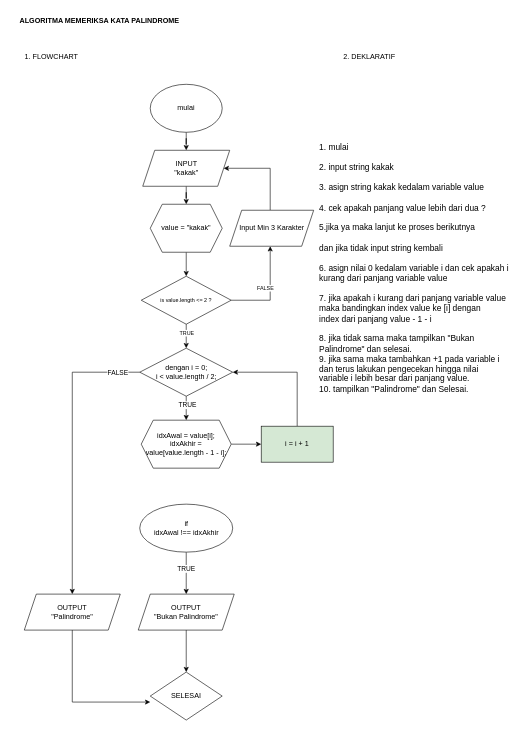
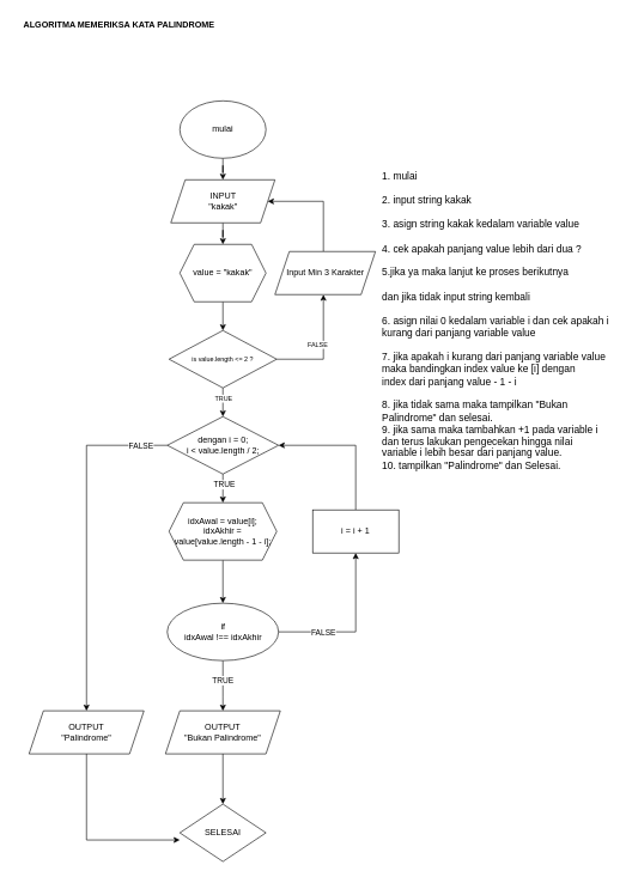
  <mxCell id="0" />
  <mxCell id="1" parent="0" />
  <mxCell id="2" value="&lt;b&gt;ALGORITMA MEMERIKSA KATA PALINDROME&lt;/b&gt;" style="text;html=1;align=center;verticalAlign=middle;resizable=0;points=[];autosize=1;strokeColor=none;fillColor=none;" vertex="1" parent="1"><mxGeometry x="20" y="20" width="290" height="30" as="geometry" /></mxCell>
- <mxCell id="3" value="1. FLOWCHART" style="text;html=1;align=center;verticalAlign=middle;resizable=0;points=[];autosize=1;strokeColor=none;fillColor=none;" vertex="1" parent="1"><mxGeometry x="30" y="80" width="110" height="30" as="geometry" /></mxCell>
  <mxCell id="4" style="edgeStyle=orthogonalEdgeStyle;rounded=0;orthogonalLoop=1;jettySize=auto;html=1;entryX=0.5;entryY=0;entryDx=0;entryDy=0;" edge="1" parent="1" source="5" target="7"><mxGeometry relative="1" as="geometry" /></mxCell>
  <mxCell id="5" value="mulai" style="ellipse;whiteSpace=wrap;html=1;" vertex="1" parent="1"><mxGeometry x="250" y="140" width="120" height="80" as="geometry" /></mxCell>
  <mxCell id="6" style="edgeStyle=orthogonalEdgeStyle;rounded=0;orthogonalLoop=1;jettySize=auto;html=1;entryX=0.5;entryY=0;entryDx=0;entryDy=0;" edge="1" parent="1" source="7" target="9"><mxGeometry relative="1" as="geometry" /></mxCell>
  <mxCell id="7" value="INPUT&lt;br&gt;&quot;kakak&quot;" style="shape=parallelogram;perimeter=parallelogramPerimeter;whiteSpace=wrap;html=1;fixedSize=1;" vertex="1" parent="1"><mxGeometry x="237.5" y="250" width="145" height="60" as="geometry" /></mxCell>
  <mxCell id="8" style="edgeStyle=orthogonalEdgeStyle;rounded=0;orthogonalLoop=1;jettySize=auto;html=1;entryX=0.5;entryY=0;entryDx=0;entryDy=0;fontSize=9;" edge="1" parent="1" source="9" target="14"><mxGeometry relative="1" as="geometry" /></mxCell>
  <mxCell id="9" value="value = &quot;kakak&quot;" style="shape=hexagon;perimeter=hexagonPerimeter2;whiteSpace=wrap;html=1;fixedSize=1;" vertex="1" parent="1"><mxGeometry x="250" y="340" width="120" height="80" as="geometry" /></mxCell>
  <mxCell id="10" style="edgeStyle=orthogonalEdgeStyle;rounded=0;orthogonalLoop=1;jettySize=auto;html=1;entryX=0.5;entryY=0;entryDx=0;entryDy=0;fontSize=9;" edge="1" parent="1" source="14" target="19"><mxGeometry relative="1" as="geometry" /></mxCell>
  <mxCell id="11" value="TRUE" style="edgeLabel;html=1;align=center;verticalAlign=middle;resizable=0;points=[];fontSize=9;" connectable="0" vertex="1" parent="10"><mxGeometry x="-0.322" relative="1" as="geometry"><mxPoint as="offset" /></mxGeometry></mxCell>
  <mxCell id="12" style="edgeStyle=orthogonalEdgeStyle;rounded=0;orthogonalLoop=1;jettySize=auto;html=1;fontSize=9;" edge="1" parent="1" source="14" target="37"><mxGeometry relative="1" as="geometry"><mxPoint x="440" y="420" as="targetPoint" /><Array as="points"><mxPoint x="450" y="500" /></Array></mxGeometry></mxCell>
  <mxCell id="13" value="FALSE" style="edgeLabel;html=1;align=center;verticalAlign=middle;resizable=0;points=[];fontSize=9;" connectable="0" vertex="1" parent="12"><mxGeometry x="-0.278" relative="1" as="geometry"><mxPoint y="-21" as="offset" /></mxGeometry></mxCell>
  <mxCell id="14" value="&lt;font style=&quot;font-size: 9px;&quot;&gt;is value.length &amp;lt;= 2 ?&lt;br&gt;&lt;/font&gt;" style="rhombus;whiteSpace=wrap;html=1;" vertex="1" parent="1"><mxGeometry x="235" y="460" width="150" height="80" as="geometry" /></mxCell>
  <mxCell id="15" style="edgeStyle=orthogonalEdgeStyle;rounded=0;orthogonalLoop=1;jettySize=auto;html=1;entryX=0.5;entryY=0;entryDx=0;entryDy=0;" edge="1" parent="1" source="19" target="21"><mxGeometry relative="1" as="geometry" /></mxCell>
  <mxCell id="16" value="TRUE" style="edgeLabel;html=1;align=center;verticalAlign=middle;resizable=0;points=[];" connectable="0" vertex="1" parent="15"><mxGeometry x="-0.297" y="1" relative="1" as="geometry"><mxPoint as="offset" /></mxGeometry></mxCell>
  <mxCell id="17" style="edgeStyle=orthogonalEdgeStyle;rounded=0;orthogonalLoop=1;jettySize=auto;html=1;" edge="1" parent="1" source="19" target="32"><mxGeometry relative="1" as="geometry" /></mxCell>
  <mxCell id="18" value="FALSE" style="edgeLabel;html=1;align=center;verticalAlign=middle;resizable=0;points=[];" connectable="0" vertex="1" parent="17"><mxGeometry x="-0.846" y="2" relative="1" as="geometry"><mxPoint y="-2" as="offset" /></mxGeometry></mxCell>
  <mxCell id="19" value="dengan i = 0;&lt;br&gt;i &amp;lt; value.length / 2;" style="rhombus;whiteSpace=wrap;html=1;" vertex="1" parent="1"><mxGeometry x="232.5" y="580" width="155" height="80" as="geometry" /></mxCell>
- <mxCell id="20" style="edgeStyle=orthogonalEdgeStyle;rounded=0;orthogonalLoop=1;jettySize=auto;html=1;" edge="1" parent="1" source="21" target="28"><mxGeometry relative="1" as="geometry" /></mxCell>
+ <mxCell id="20" style="edgeStyle=orthogonalEdgeStyle;rounded=0;orthogonalLoop=1;jettySize=auto;html=1;entryX=0.5;entryY=0;entryDx=0;entryDy=0;" edge="1" parent="1" source="21" target="26"><mxGeometry relative="1" as="geometry" /></mxCell>
  <mxCell id="21" value="idxAwal = value[i];&lt;br&gt;idxAkhir = value[value.length - 1 - i];" style="shape=hexagon;perimeter=hexagonPerimeter2;whiteSpace=wrap;html=1;fixedSize=1;" vertex="1" parent="1"><mxGeometry x="235" y="700" width="150" height="80" as="geometry" /></mxCell>
  <mxCell id="22" style="edgeStyle=orthogonalEdgeStyle;rounded=0;orthogonalLoop=1;jettySize=auto;html=1;" edge="1" parent="1" source="26"><mxGeometry relative="1" as="geometry"><mxPoint x="310" y="990" as="targetPoint" /><Array as="points"><mxPoint x="310" y="970" /><mxPoint x="310" y="970" /></Array></mxGeometry></mxCell>
  <mxCell id="23" value="TRUE" style="edgeLabel;html=1;align=center;verticalAlign=middle;resizable=0;points=[];" connectable="0" vertex="1" parent="22"><mxGeometry x="-0.226" y="-1" relative="1" as="geometry"><mxPoint as="offset" /></mxGeometry></mxCell>
+ <mxCell id="24" style="edgeStyle=orthogonalEdgeStyle;rounded=0;orthogonalLoop=1;jettySize=auto;html=1;entryX=0.5;entryY=1;entryDx=0;entryDy=0;" edge="1" parent="1" source="26" target="28"><mxGeometry relative="1" as="geometry" /></mxCell>
+ <mxCell id="25" value="FALSE" style="edgeLabel;html=1;align=center;verticalAlign=middle;resizable=0;points=[];" connectable="0" vertex="1" parent="24"><mxGeometry x="-0.32" y="-4" relative="1" as="geometry"><mxPoint x="-12" y="-4" as="offset" /></mxGeometry></mxCell>
  <mxCell id="26" value="if&lt;br&gt;idxAwal !== idxAkhir" style="ellipse;whiteSpace=wrap;html=1;" vertex="1" parent="1"><mxGeometry x="232.5" y="840" width="155" height="80" as="geometry" /></mxCell>
  <mxCell id="27" style="edgeStyle=orthogonalEdgeStyle;rounded=0;orthogonalLoop=1;jettySize=auto;html=1;entryX=1;entryY=0.5;entryDx=0;entryDy=0;" edge="1" parent="1" source="28" target="19"><mxGeometry relative="1" as="geometry"><Array as="points"><mxPoint x="495" y="620" /></Array></mxGeometry></mxCell>
- <mxCell id="28" value="i = i + 1" style="rounded=0;whiteSpace=wrap;html=1;fillColor=#d5e8d4;" vertex="1" parent="1"><mxGeometry x="435" y="710" width="120" height="60" as="geometry" /></mxCell>
+ <mxCell id="28" value="i = i + 1" style="rounded=0;whiteSpace=wrap;html=1;" vertex="1" parent="1"><mxGeometry x="435" y="710" width="120" height="60" as="geometry" /></mxCell>
  <mxCell id="29" style="edgeStyle=orthogonalEdgeStyle;rounded=0;orthogonalLoop=1;jettySize=auto;html=1;entryX=0.5;entryY=0;entryDx=0;entryDy=0;" edge="1" parent="1" source="30" target="33"><mxGeometry relative="1" as="geometry" /></mxCell>
  <mxCell id="30" value="OUTPUT&lt;br&gt;&quot;Bukan Palindrome&quot;" style="shape=parallelogram;perimeter=parallelogramPerimeter;whiteSpace=wrap;html=1;fixedSize=1;" vertex="1" parent="1"><mxGeometry x="230" y="990" width="160" height="60" as="geometry" /></mxCell>
  <mxCell id="31" style="edgeStyle=orthogonalEdgeStyle;rounded=0;orthogonalLoop=1;jettySize=auto;html=1;entryX=0;entryY=0.625;entryDx=0;entryDy=0;entryPerimeter=0;" edge="1" parent="1" source="32" target="33"><mxGeometry relative="1" as="geometry"><Array as="points"><mxPoint x="120" y="1170" /></Array></mxGeometry></mxCell>
  <mxCell id="32" value="OUTPUT&lt;br&gt;&quot;Palindrome&quot;" style="shape=parallelogram;perimeter=parallelogramPerimeter;whiteSpace=wrap;html=1;fixedSize=1;" vertex="1" parent="1"><mxGeometry x="40" y="990" width="160" height="60" as="geometry" /></mxCell>
  <mxCell id="33" value="SELESAI" style="rhombus;whiteSpace=wrap;html=1;" vertex="1" parent="1"><mxGeometry x="250" y="1120" width="120" height="80" as="geometry" /></mxCell>
- <mxCell id="34" value="2. DEKLARATIF" style="text;html=1;align=center;verticalAlign=middle;resizable=0;points=[];autosize=1;strokeColor=none;fillColor=none;" vertex="1" parent="1"><mxGeometry x="560" y="80" width="110" height="30" as="geometry" /></mxCell>
  <mxCell id="35" value="1. mulai&lt;br/&gt;&lt;br&gt;2. input string kakak&lt;br/&gt;&lt;br&gt;3. asign string kakak kedalam variable value&lt;br/&gt;&lt;br&gt;4. cek apakah panjang value lebih dari dua ?&lt;br/&gt;&lt;br&gt;5.jika ya maka lanjut ke proses berikutnya&lt;br/&gt;&lt;br&gt;    dan jika tidak input string kembali&lt;br/&gt;&lt;br&gt;6. asign nilai 0 kedalam variable i dan cek apakah i kurang dari panjang variable value&lt;br/&gt;&lt;br&gt;7. jika apakah i kurang dari panjang variable value maka bandingkan index value ke [i] dengan&lt;br&gt;index dari panjang value - 1 - i&lt;br&gt;&lt;br&gt;8. jika tidak sama maka tampilkan &quot;Bukan Palindrome&quot; dan selesai.&lt;br&gt;9. jika sama maka tambahkan +1 pada variable i dan terus lakukan pengecekan hingga nilai variable i lebih besar dari panjang value.&lt;br&gt;10. tampilkan &quot;Palindrome&quot; dan Selesai." style="text;whiteSpace=wrap;html=1;fontSize=14;" vertex="1" parent="1"><mxGeometry x="530" y="230" width="320" height="500" as="geometry" /></mxCell>
  <mxCell id="36" style="edgeStyle=orthogonalEdgeStyle;rounded=0;orthogonalLoop=1;jettySize=auto;html=1;entryX=1;entryY=0.5;entryDx=0;entryDy=0;" edge="1" parent="1" source="37" target="7"><mxGeometry relative="1" as="geometry"><Array as="points"><mxPoint x="450" y="280" /></Array></mxGeometry></mxCell>
  <mxCell id="37" value="Input Min 3 Karakter" style="shape=parallelogram;perimeter=parallelogramPerimeter;whiteSpace=wrap;html=1;fixedSize=1;" vertex="1" parent="1"><mxGeometry x="382.5" y="350" width="140" height="60" as="geometry" /></mxCell>
